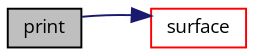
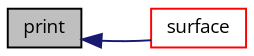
  digraph {
    rankdir=LR
    fontname="Open Sans"
    node [fontname="Open Sans" fontsize=10 shape=record]
    n1 [color=black fillcolor=grey75 fontcolor=black height=0.2 label=print style=filled width=0.4]
    n2 [color=red height=0.2 label=surface width=0.4]
-   n2 -> n1 [color=midnightblue dir=back fontname="Open Sans" fontsize=10 labelfontname=Helvetica labelfontsize=10 style=solid]
+   n1 -> n2 [color=midnightblue dir=back fontname="Open Sans" fontsize=10 labelfontname=Helvetica labelfontsize=10 style=solid]
  }
